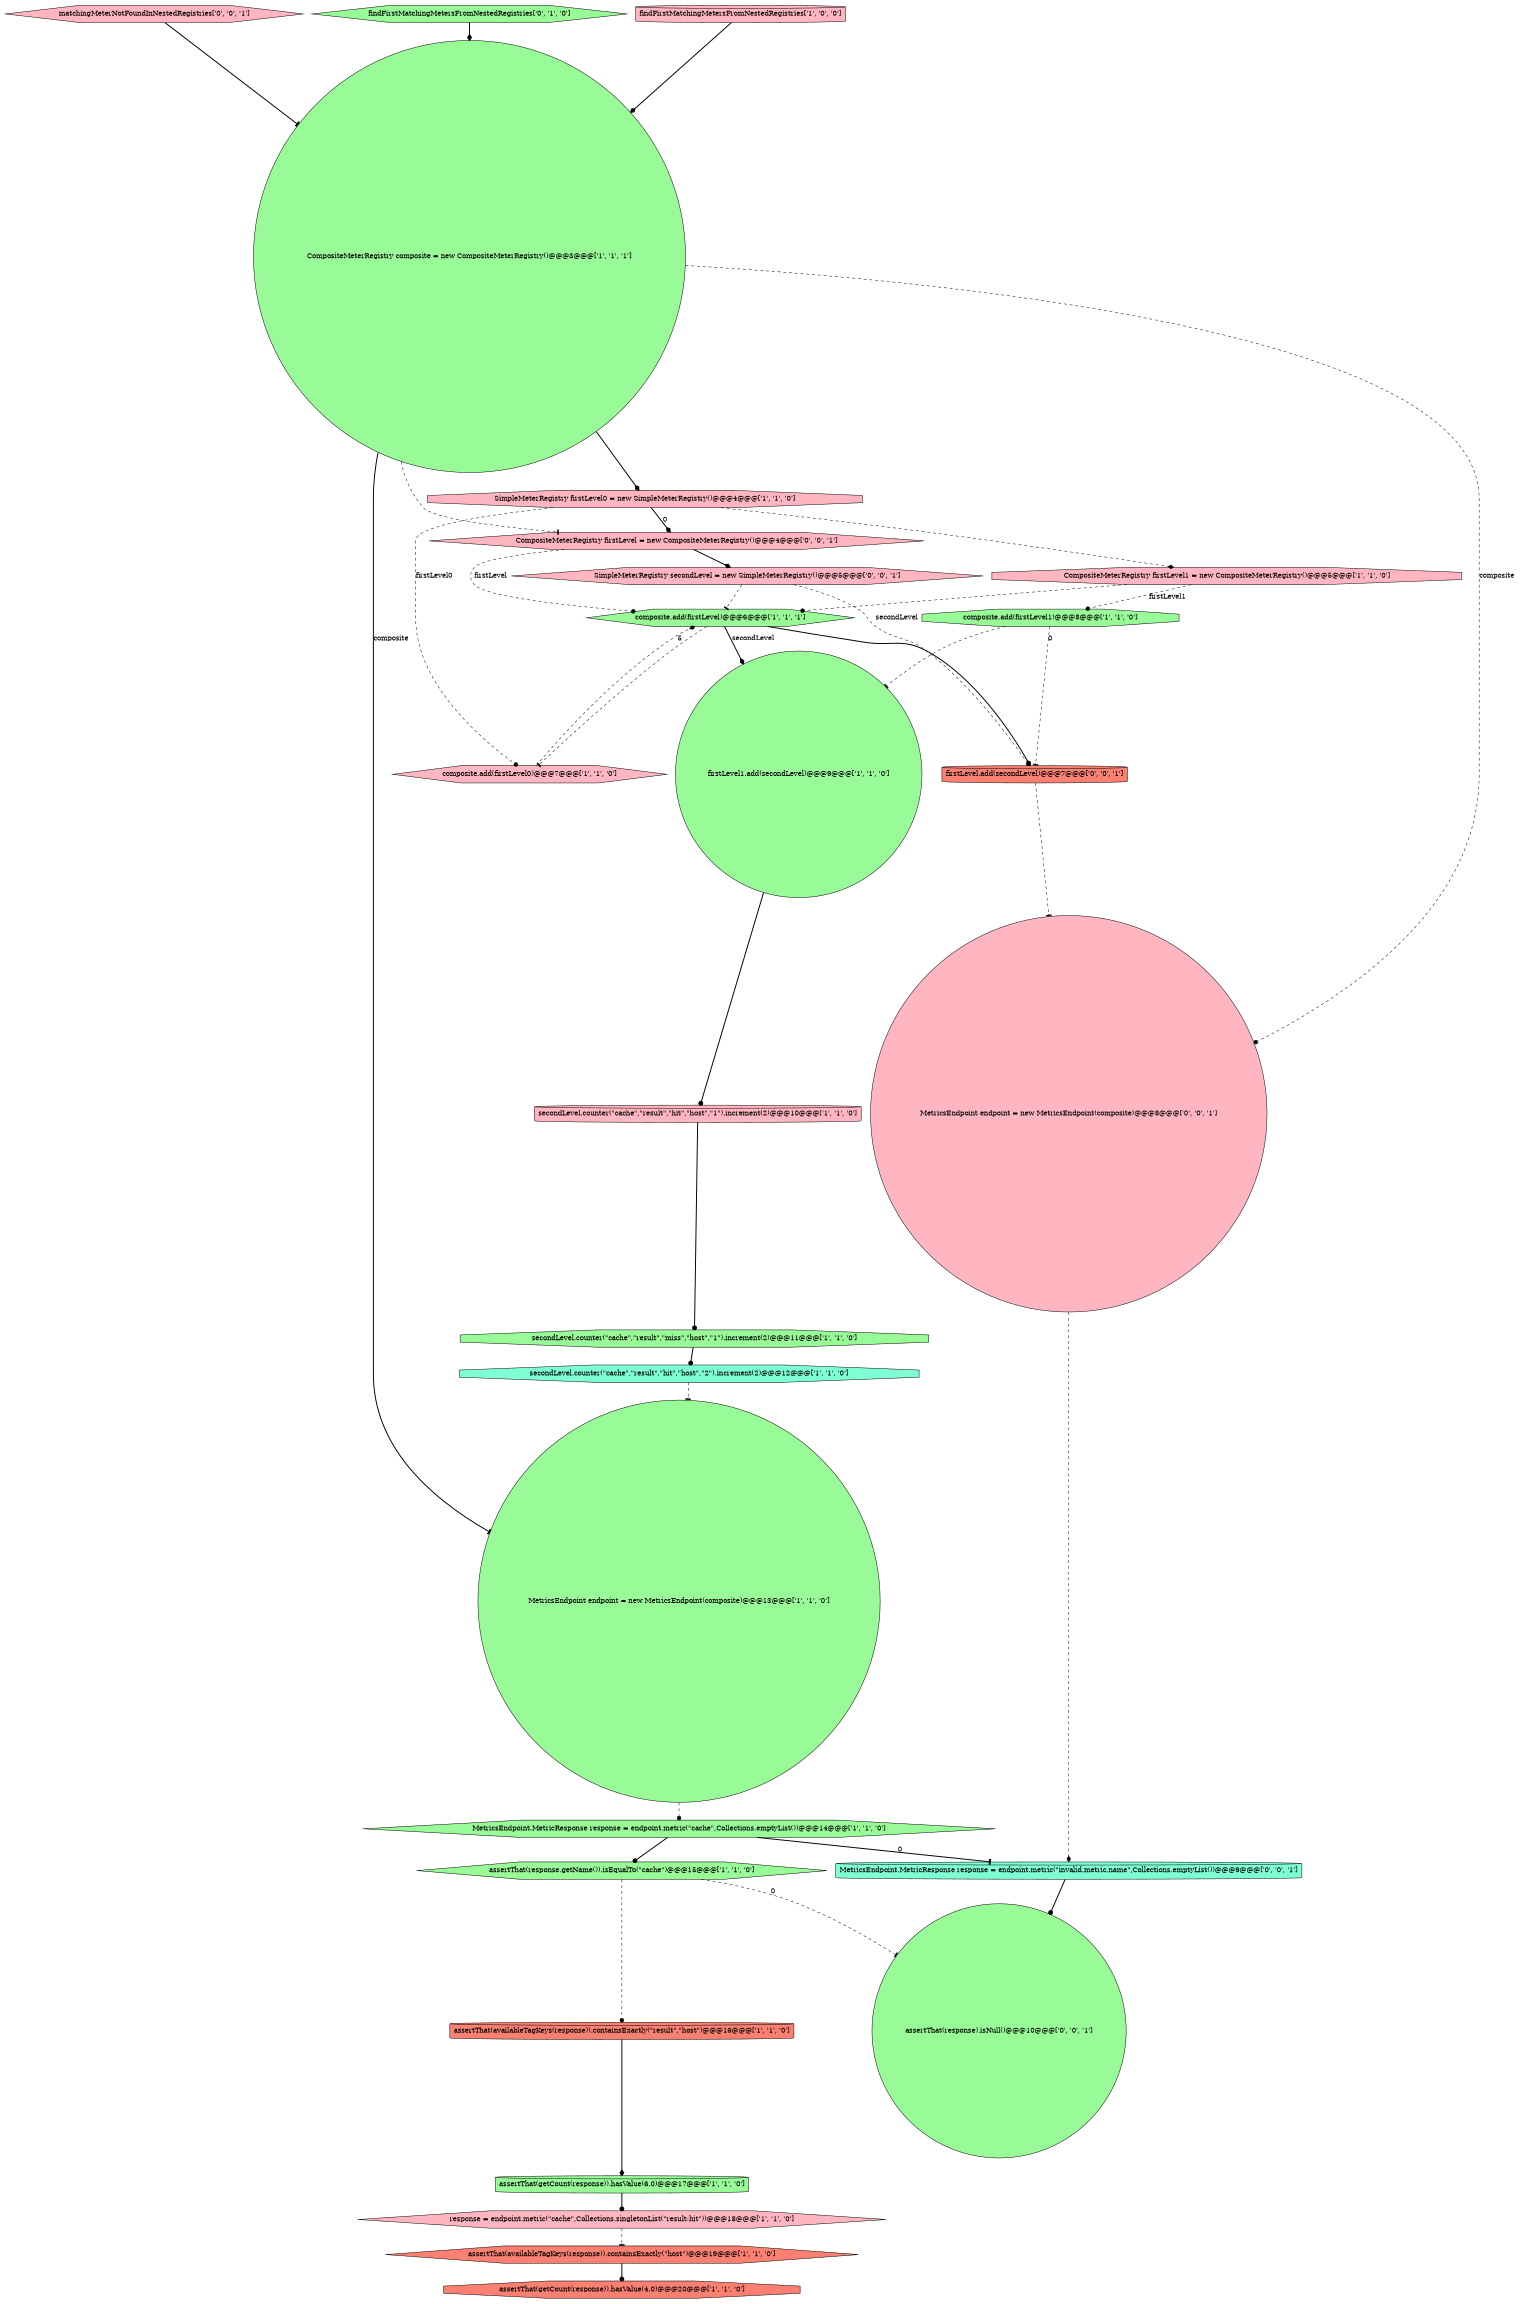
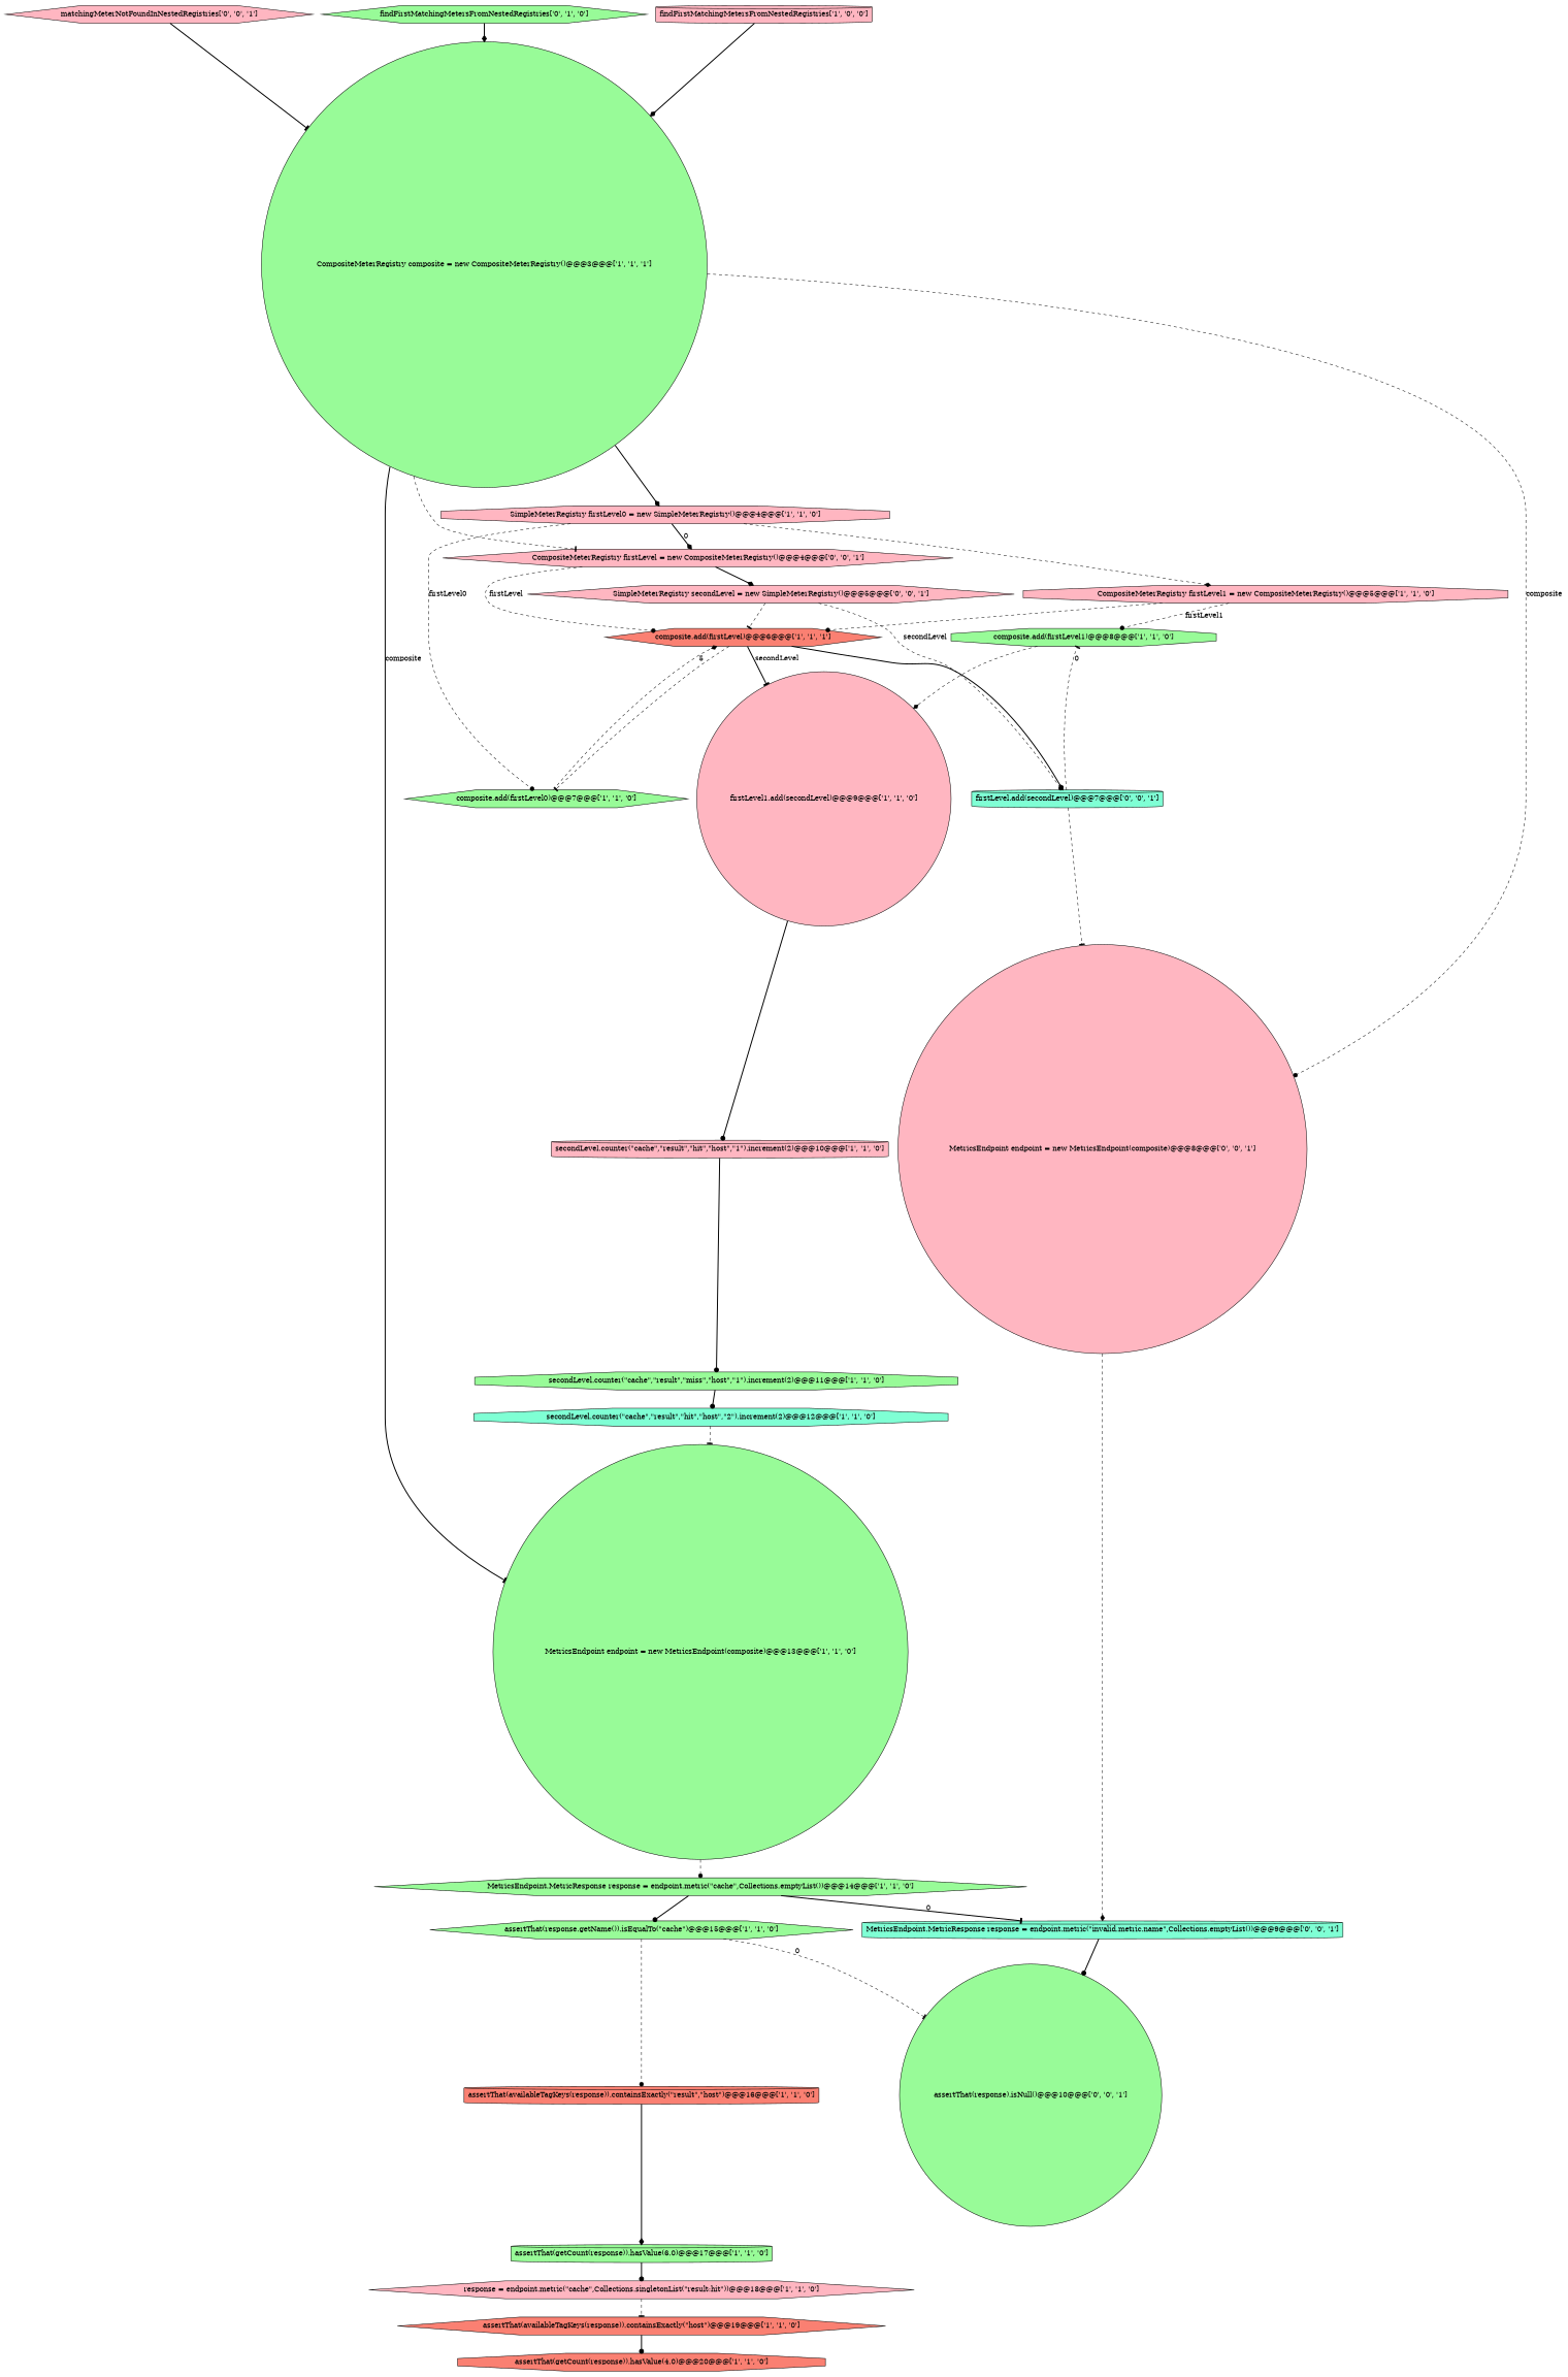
  digraph {
    node [fillcolor=palegreen shape=hexagon style=filled]
    edge [arrowhead=dot style=dashed]
    n1 [fillcolor=lightpink label="CompositeMeterRegistry firstLevel1 = new CompositeMeterRegistry()@@@5@@@['1', '1', '0']" shape=octagon]
    n2 [label="composite.add(firstLevel1)@@@8@@@['1', '1', '0']" shape=octagon]
-   n3 [label="composite.add(firstLevel)@@@6@@@['1', '1', '1']"]
-   n4 [label="firstLevel1.add(secondLevel)@@@9@@@['1', '1', '0']" shape=circle]
-   n5 [fillcolor=salmon label="firstLevel.add(secondLevel)@@@7@@@['0', '0', '1']" shape=cylinder]
-   n6 [fillcolor=lightpink label="composite.add(firstLevel0)@@@7@@@['1', '1', '0']"]
+   n3 [fillcolor=salmon label="composite.add(firstLevel)@@@6@@@['1', '1', '1']"]
+   n4 [fillcolor=lightpink label="firstLevel1.add(secondLevel)@@@9@@@['1', '1', '0']" shape=circle]
+   n5 [fillcolor=aquamarine label="firstLevel.add(secondLevel)@@@7@@@['0', '0', '1']" shape=cylinder]
+   n6 [label="composite.add(firstLevel0)@@@7@@@['1', '1', '0']"]
    n7 [fillcolor=lightpink label="matchingMeterNotFoundInNestedRegistries['0', '0', '1']"]
    n8 [label="CompositeMeterRegistry composite = new CompositeMeterRegistry()@@@3@@@['1', '1', '1']" shape=circle]
    n9 [label="MetricsEndpoint endpoint = new MetricsEndpoint(composite)@@@13@@@['1', '1', '0']" shape=circle]
    n10 [fillcolor=lightpink label="MetricsEndpoint endpoint = new MetricsEndpoint(composite)@@@8@@@['0', '0', '1']" shape=circle]
    n11 [fillcolor=lightpink label="SimpleMeterRegistry firstLevel0 = new SimpleMeterRegistry()@@@4@@@['1', '1', '0']" shape=octagon]
    n12 [fillcolor=lightpink label="CompositeMeterRegistry firstLevel = new CompositeMeterRegistry()@@@4@@@['0', '0', '1']"]
    n13 [label="secondLevel.counter(\"cache\",\"result\",\"miss\",\"host\",\"1\").increment(2)@@@11@@@['1', '1', '0']" shape=octagon]
    n14 [fillcolor=aquamarine label="secondLevel.counter(\"cache\",\"result\",\"hit\",\"host\",\"2\").increment(2)@@@12@@@['1', '1', '0']" shape=octagon]
    n15 [fillcolor=lightpink label="secondLevel.counter(\"cache\",\"result\",\"hit\",\"host\",\"1\").increment(2)@@@10@@@['1', '1', '0']" shape=cylinder]
    n16 [fillcolor=aquamarine label="MetricsEndpoint.MetricResponse response = endpoint.metric(\"invalid.metric.name\",Collections.emptyList())@@@9@@@['0', '0', '1']" shape=cylinder]
    n17 [label="assertThat(response).isNull()@@@10@@@['0', '0', '1']" shape=circle]
    n18 [label="MetricsEndpoint.MetricResponse response = endpoint.metric(\"cache\",Collections.emptyList())@@@14@@@['1', '1', '0']"]
    n19 [label="assertThat(response.getName()).isEqualTo(\"cache\")@@@15@@@['1', '1', '0']"]
    n20 [fillcolor=salmon label="assertThat(availableTagKeys(response)).containsExactly(\"result\",\"host\")@@@16@@@['1', '1', '0']" shape=cylinder]
    n21 [label="assertThat(getCount(response)).hasValue(6.0)@@@17@@@['1', '1', '0']" shape=cylinder]
    n22 [fillcolor=lightpink label="response = endpoint.metric(\"cache\",Collections.singletonList(\"result:hit\"))@@@18@@@['1', '1', '0']"]
    n23 [label="findFirstMatchingMetersFromNestedRegistries['0', '1', '0']"]
    n24 [fillcolor=lightpink label="SimpleMeterRegistry secondLevel = new SimpleMeterRegistry()@@@5@@@['0', '0', '1']"]
    n25 [fillcolor=salmon label="assertThat(availableTagKeys(response)).containsExactly(\"host\")@@@19@@@['1', '1', '0']"]
    n26 [fillcolor=salmon label="assertThat(getCount(response)).hasValue(4.0)@@@20@@@['1', '1', '0']" shape=octagon]
    n27 [fillcolor=lightpink label="findFirstMatchingMetersFromNestedRegistries['1', '0', '0']" shape=cylinder]
    n1 -> n2 [label=firstLevel1]
    n1 -> n3
-   n2 -> n4 [arrowhead=tee]
-   n2 -> n5 [arrowhead=tee label=0]
-   n3 -> n4 [arrowhead=diamond label=secondLevel style=bold]
+   n2 -> n4 [arrowhead=diamond]
+   n5 -> n2 [arrowhead=tee label=0]
+   n3 -> n4 [arrowhead=tee label=secondLevel style=bold]
    n3 -> n5 [arrowhead=diamond style=bold]
    n3 -> n6 [arrowhead=tee]
    n4 -> n15 [style=bold]
    n5 -> n10 [arrowhead=tee]
    n6 -> n3 [arrowhead=diamond label=5]
    n7 -> n8 [arrowhead=tee style=bold]
    n8 -> n9 [arrowhead=tee label=composite style=bold]
    n8 -> n10 [label=composite]
    n8 -> n11 [arrowhead=diamond style=bold]
    n8 -> n12 [arrowhead=tee]
    n9 -> n18
    n10 -> n16 [arrowhead=diamond]
    n11 -> n1 [arrowhead=diamond]
    n11 -> n6 [label=firstLevel0]
    n11 -> n12 [arrowhead=diamond label=0 style=bold]
    n12 -> n3 [label=firstLevel]
    n12 -> n24 [arrowhead=diamond style=bold]
    n13 -> n14 [style=bold]
    n14 -> n9 [arrowhead=tee]
    n15 -> n13 [style=bold]
    n16 -> n17 [style=bold]
    n18 -> n16 [arrowhead=tee label=0 style=bold]
    n18 -> n19 [style=bold]
    n19 -> n17 [arrowhead=tee label=0]
    n19 -> n20
    n20 -> n21 [arrowhead=diamond style=bold]
    n21 -> n22 [style=bold]
    n22 -> n25 [arrowhead=tee]
    n23 -> n8 [arrowhead=diamond style=bold]
    n24 -> n3 [arrowhead=tee]
    n24 -> n5 [label=secondLevel]
    n25 -> n26 [style=bold]
    n27 -> n8 [arrowhead=diamond style=bold]
  }
